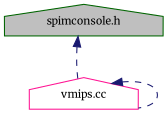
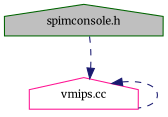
  digraph {
    fontname=Merriweather
    node [fontname=Merriweather fontsize=10 shape=house style=filled]
    edge [color=midnightblue dir=back fontname=Merriweather fontsize=10 labelfontname=FreeSans labelfontsize=10 style=dashed]
    n1 [color=darkgreen fillcolor=grey75 fontcolor=black height=0.2 label="spimconsole.h" width=0.4]
    n2 [color=deeppink fillcolor=white height=0.2 label="vmips.cc" width=0.4]
-   n1 -> n2
+   n2 -> n1
    n2 -> n2
  }
